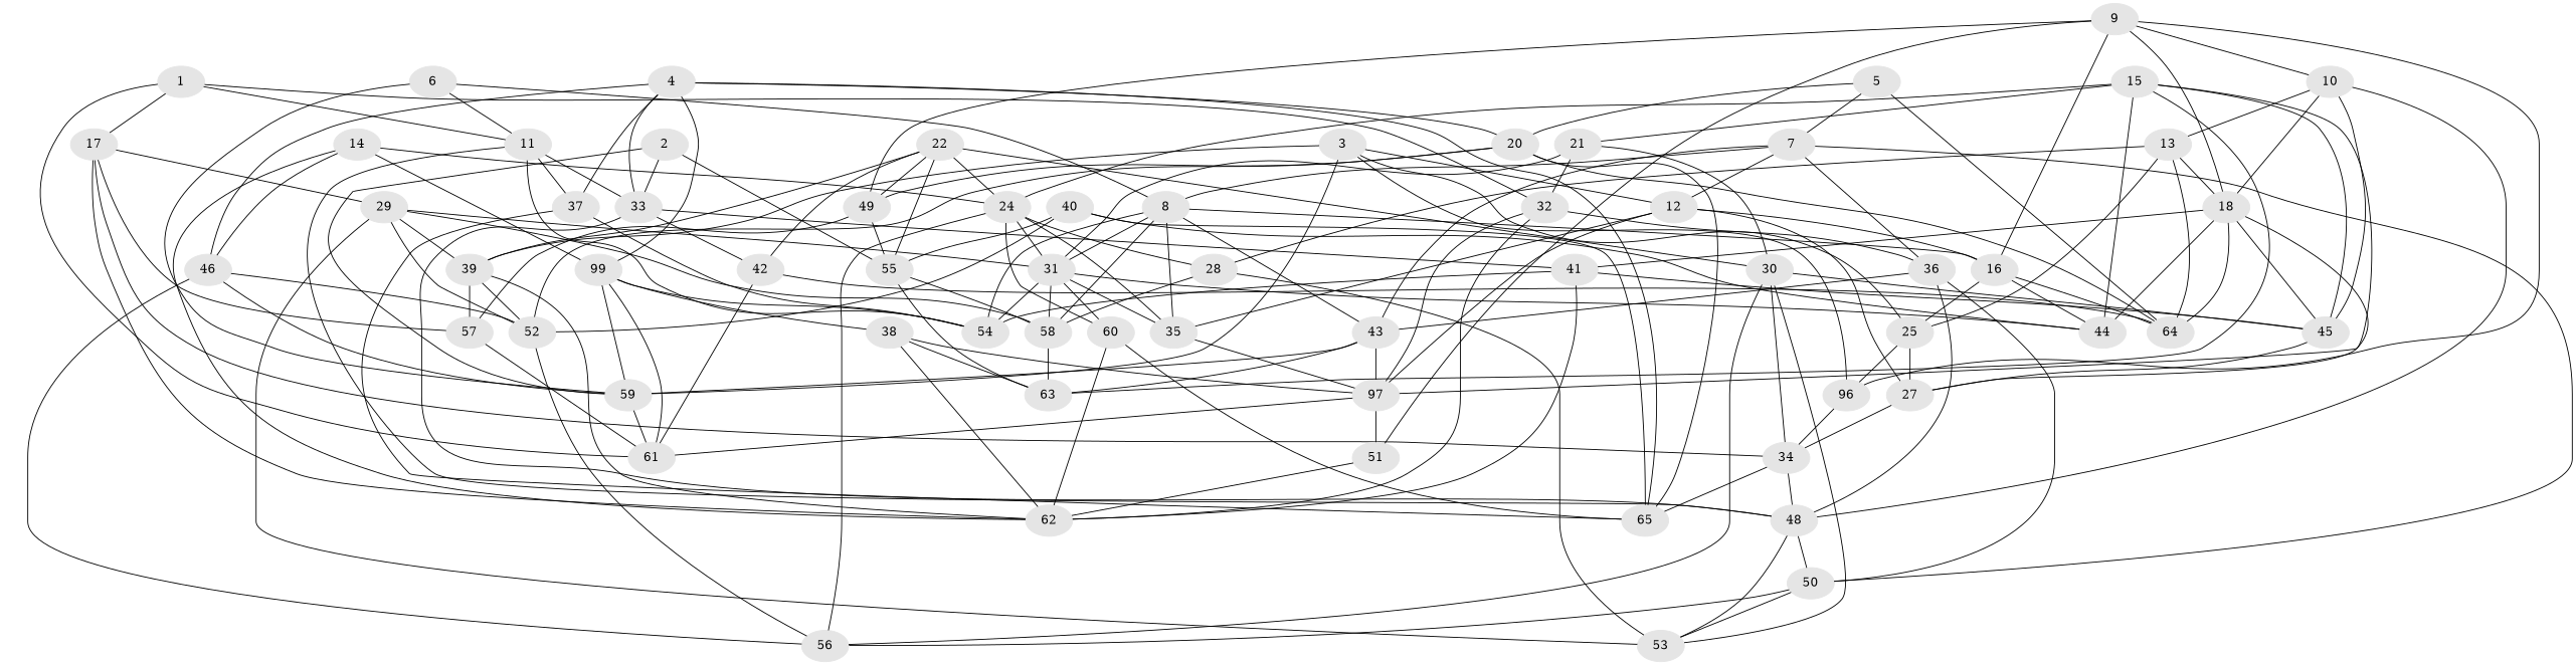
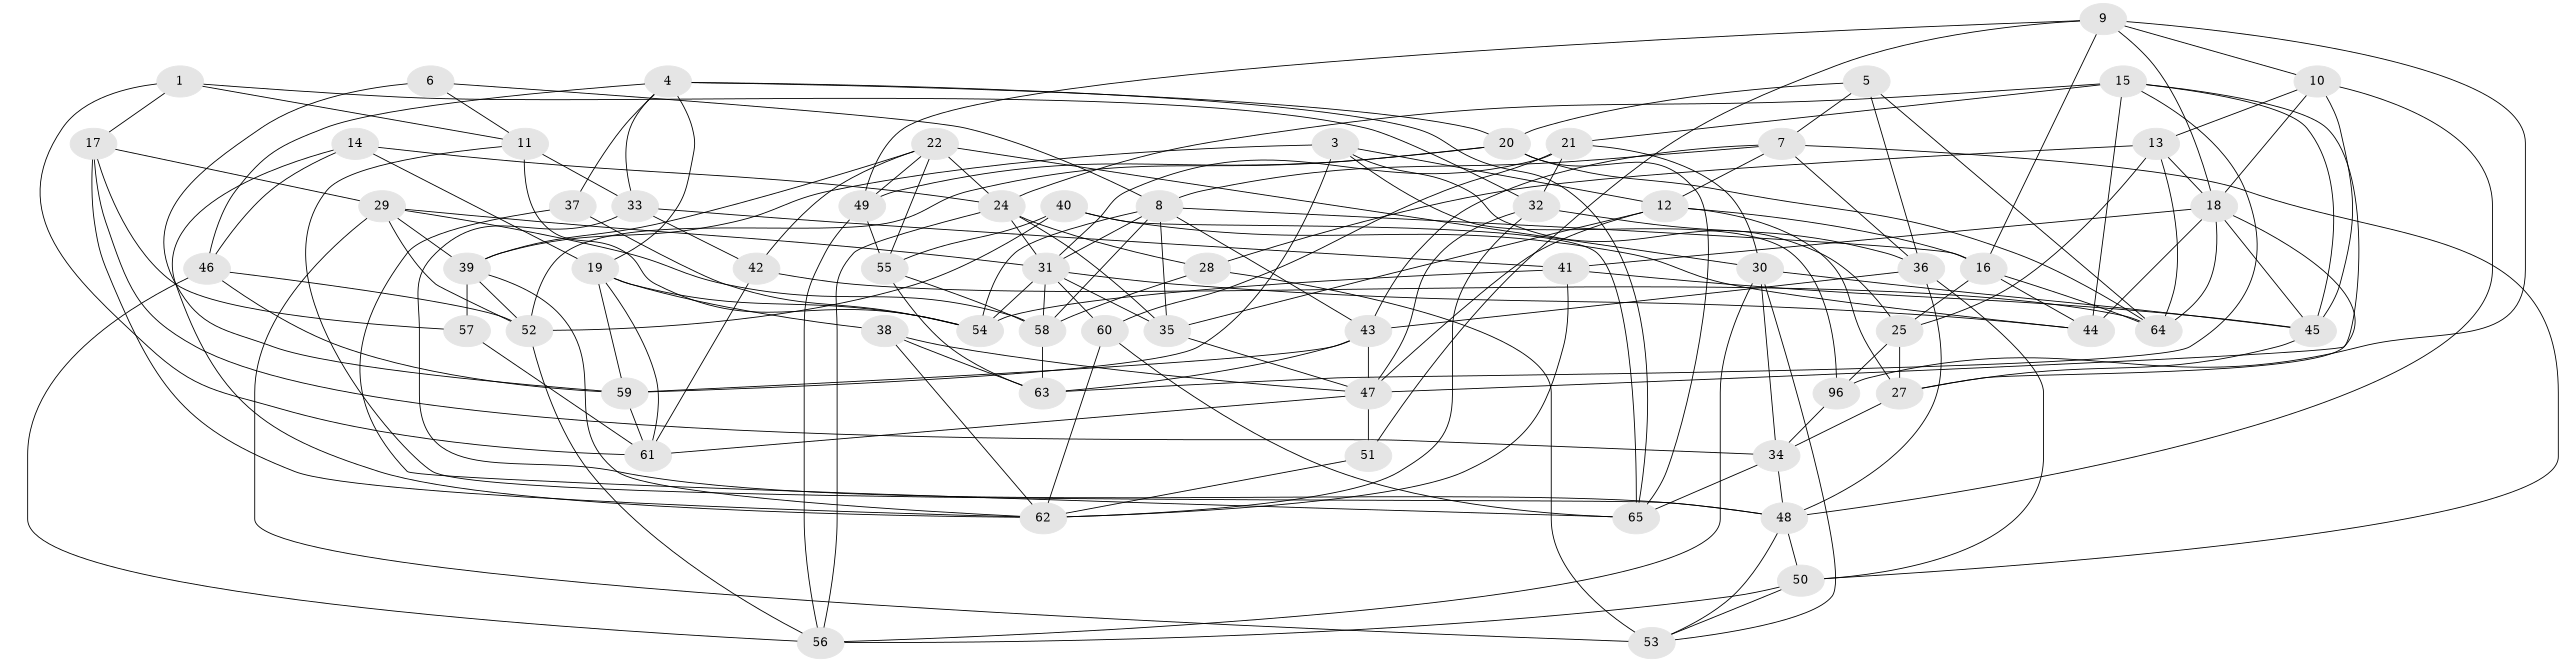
  graph {
    node [color=gray90 style=filled]
    edge [weight=1.0]
    1
    11
    17
    32
    61
    33
    37
    54
    48
    62
    29
    34
    57
    36
-   47 [label=97]
-   2
+   47
    55
    59
    41
    42
    58
    63
    3
    12
    25
    n26 [label=96]
    39
    16
    35
    27
    52
    4
-   19 [label=99]
+   19
    20
    46
    65
    38
    64
    49
    56
    5
    7
    8
    43
    50
    6
    31
    53
    44
    60
    9
    10
    18
    51
    13
    45
    28
    14
    24
    15
    21
    30
    22
    40
    1 -- 11
    1 -- 17
    1 -- 32
    1 -- 61
    11 -- 33
-   11 -- 37
    11 -- 54
    11 -- 48
    17 -- 62
    17 -- 29
    17 -- 34
    17 -- 57 [weight=2.0]
    32 -- 62
    32 -- 36
    32 -- 47
    33 -- 48
    33 -- 41
    33 -- 42
    37 -- 54
    37 -- 65
    48 -- 50
    48 -- 53
    29 -- 58 [weight=2.0]
    29 -- 39
    29 -- 52
    29 -- 31
    29 -- 53 [weight=2.0]
    34 -- 48
    34 -- 65
    57 -- 61
    36 -- 48
    36 -- 43
    36 -- 50
    47 -- 61
    47 -- 51
-   2 -- 33
-   2 -- 55
-   2 -- 59 [weight=2.0]
    55 -- 58
    55 -- 63
    59 -- 61
    41 -- 54
    41 -- 62
    41 -- 45
    42 -- 61
    42 -- 64
    58 -- 63
    3 -- 59 [weight=2.0]
    3 -- 12
    3 -- 25
    3 -- n26
    3 -- 39
    12 -- 47
    12 -- 16
    12 -- 35
    12 -- 27
    25 -- n26
    25 -- 27
    n26 -- 34
    39 -- 62
    39 -- 57
    39 -- 52
    16 -- 25
    16 -- 64
    16 -- 44
    35 -- 47
    27 -- 34
    52 -- 56
    4 -- 33
    4 -- 37
    4 -- 19
    4 -- 20
    4 -- 46
    4 -- 65
    19 -- 61
    19 -- 54
    19 -- 59
    19 -- 38
    20 -- 52
    20 -- 65
    20 -- 64
    20 -- 49
    46 -- 59
    46 -- 52
    46 -- 56
    38 -- 62
    38 -- 47
    38 -- 63
    49 -- 55
-   49 -- 57
+   49 -- 56
+   5 -- 36
    5 -- 20
    5 -- 64
    5 -- 7
    7 -- 36
    7 -- 12
    7 -- 8
    7 -- 43
    7 -- 50
    8 -- 54
    8 -- 58
    8 -- 16
    8 -- 35
    8 -- 43
    8 -- 31
    43 -- 47
    43 -- 59
    43 -- 63
    50 -- 56
    50 -- 53
    6 -- 11
    6 -- 59 [weight=2.0]
    6 -- 8
    31 -- 54
    31 -- 58 [weight=2.0]
    31 -- 35
    31 -- 44
    31 -- 60
    60 -- 62
    60 -- 65
    9 -- n26
    9 -- 16
    9 -- 49
    9 -- 10
    9 -- 18
    9 -- 51
    10 -- 48 [weight=2.0]
    10 -- 18
    10 -- 13
    10 -- 45
    18 -- 41 [weight=2.0]
    18 -- 27
    18 -- 64
    18 -- 44 [weight=2.0]
    18 -- 45
    51 -- 62
    13 -- 25 [weight=2.0]
    13 -- 64
    13 -- 18
    13 -- 28
    45 -- 27
    28 -- 58
    28 -- 53
    14 -- 62
    14 -- 19
    14 -- 46
    14 -- 24
    24 -- 35 [weight=2.0]
    24 -- 56
    24 -- 31
    24 -- 28
    15 -- 47
    15 -- 63
    15 -- 44
    15 -- 45
    15 -- 24
    15 -- 21
    21 -- 32 [weight=2.0]
    21 -- 31
-   24 -- 60
+   21 -- 60
    21 -- 30
    30 -- 34
    30 -- 56
    30 -- 53
    30 -- 45
    22 -- 55
    22 -- 42
    22 -- 39
    22 -- 49
    22 -- 24
    22 -- 30
    40 -- 55
    40 -- 52
    40 -- 65
    40 -- 44
  }
